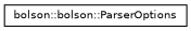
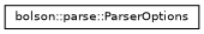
  digraph {
    rankdir=LR
-   n1 [color=black fillcolor=white fontname=Helvetica fontsize=10 height=0.2 label="bolson::bolson::ParserOptions" shape=record style=filled width=0.4]
+   n1 [color=black fillcolor=white fontname=Helvetica fontsize=10 height=0.2 label="bolson::parse::ParserOptions" shape=record style=filled width=0.4]
  }
